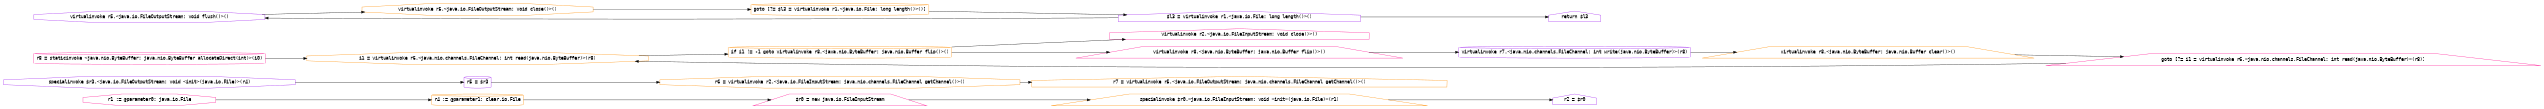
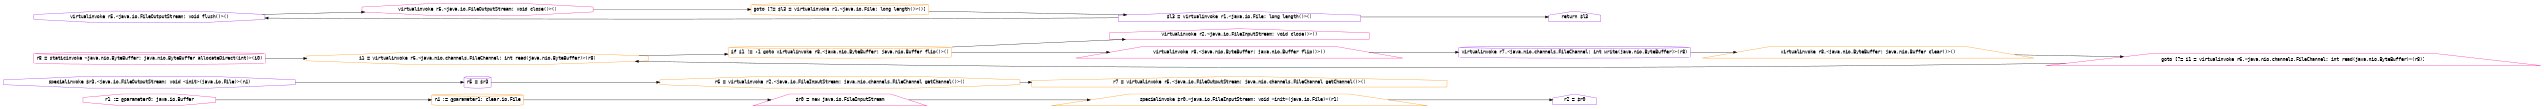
  digraph {
    fontname="DejaVu Sans Mono"
    rankdir=LR
    node [color=darkorange fontname="DejaVu Sans Mono" shape=octagon]
    edge [fontname="DejaVu Sans Mono"]
-   "r1 := @parameter0: java.io.File" [color=deeppink]
+   "r1 := @parameter0: java.io.File" [color=deeppink label="r1 := @parameter0: java.io.Buffer"]
    n2 [label="r4 := @parameter1: clear.io.File" shape=cylinder]
    "$r0 = new java.io.FileInputStream" [color=deeppink shape=trapezium]
    "specialinvoke $r0.<java.io.FileInputStream: void <init>(java.io.File)>(r1)" [shape=trapezium]
    "r2 = $r0" [color=purple shape=house]
    "specialinvoke $r3.<java.io.FileOutputStream: void <init>(java.io.File)>(r4)" [color=purple]
    "r5 = $r3" [color=purple shape=cylinder]
    "r6 = virtualinvoke r2.<java.io.FileInputStream: java.nio.channels.FileChannel getChannel()>()"
    "r7 = virtualinvoke r5.<java.io.FileOutputStream: java.nio.channels.FileChannel getChannel()>()" [shape=house]
    "r8 = staticinvoke <java.nio.ByteBuffer: java.nio.ByteBuffer allocateDirect(int)>(i0)" [color=deeppink shape=cylinder]
    "i1 = virtualinvoke r6.<java.nio.channels.FileChannel: int read(java.nio.ByteBuffer)>(r8)"
    "if i1 != -1 goto virtualinvoke r8.<java.nio.ByteBuffer: java.nio.Buffer flip()>()" [shape=cylinder]
    "virtualinvoke r2.<java.io.FileInputStream: void close()>()" [color=deeppink shape=house]
    "virtualinvoke r8.<java.nio.ByteBuffer: java.nio.Buffer flip()>()" [color=deeppink shape=trapezium]
    "virtualinvoke r7.<java.nio.channels.FileChannel: int write(java.nio.ByteBuffer)>(r8)" [color=purple shape=cylinder]
    "virtualinvoke r5.<java.io.FileOutputStream: void flush()>()" [color=purple]
-   "virtualinvoke r5.<java.io.FileOutputStream: void close()>()"
+   "virtualinvoke r5.<java.io.FileOutputStream: void close()>()" [color=deeppink]
    "goto [?= $l3 = virtualinvoke r1.<java.io.File: long length()>()]" [shape=cylinder]
    "$l3 = virtualinvoke r1.<java.io.File: long length()>()" [color=purple shape=house]
    "return $l3" [color=purple shape=house]
    "virtualinvoke r8.<java.nio.ByteBuffer: java.nio.Buffer clear()>()" [shape=trapezium]
    "goto [?= i1 = virtualinvoke r6.<java.nio.channels.FileChannel: int read(java.nio.ByteBuffer)>(r8)]" [color=deeppink shape=trapezium]
    "r1 := @parameter0: java.io.File" -> n2
    n2 -> "$r0 = new java.io.FileInputStream"
    "$r0 = new java.io.FileInputStream" -> "specialinvoke $r0.<java.io.FileInputStream: void <init>(java.io.File)>(r1)"
    "specialinvoke $r0.<java.io.FileInputStream: void <init>(java.io.File)>(r1)" -> "r2 = $r0"
    "specialinvoke $r3.<java.io.FileOutputStream: void <init>(java.io.File)>(r4)" -> "r5 = $r3"
    "r5 = $r3" -> "r6 = virtualinvoke r2.<java.io.FileInputStream: java.nio.channels.FileChannel getChannel()>()"
    "r6 = virtualinvoke r2.<java.io.FileInputStream: java.nio.channels.FileChannel getChannel()>()" -> "r7 = virtualinvoke r5.<java.io.FileOutputStream: java.nio.channels.FileChannel getChannel()>()"
    "r8 = staticinvoke <java.nio.ByteBuffer: java.nio.ByteBuffer allocateDirect(int)>(i0)" -> "i1 = virtualinvoke r6.<java.nio.channels.FileChannel: int read(java.nio.ByteBuffer)>(r8)"
    "i1 = virtualinvoke r6.<java.nio.channels.FileChannel: int read(java.nio.ByteBuffer)>(r8)" -> "if i1 != -1 goto virtualinvoke r8.<java.nio.ByteBuffer: java.nio.Buffer flip()>()"
    "if i1 != -1 goto virtualinvoke r8.<java.nio.ByteBuffer: java.nio.Buffer flip()>()" -> "virtualinvoke r2.<java.io.FileInputStream: void close()>()"
    "if i1 != -1 goto virtualinvoke r8.<java.nio.ByteBuffer: java.nio.Buffer flip()>()" -> "virtualinvoke r8.<java.nio.ByteBuffer: java.nio.Buffer flip()>()"
    "virtualinvoke r8.<java.nio.ByteBuffer: java.nio.Buffer flip()>()" -> "virtualinvoke r7.<java.nio.channels.FileChannel: int write(java.nio.ByteBuffer)>(r8)"
    "virtualinvoke r7.<java.nio.channels.FileChannel: int write(java.nio.ByteBuffer)>(r8)" -> "virtualinvoke r8.<java.nio.ByteBuffer: java.nio.Buffer clear()>()"
    "virtualinvoke r5.<java.io.FileOutputStream: void flush()>()" -> "virtualinvoke r5.<java.io.FileOutputStream: void close()>()"
    "virtualinvoke r5.<java.io.FileOutputStream: void close()>()" -> "goto [?= $l3 = virtualinvoke r1.<java.io.File: long length()>()]"
    "goto [?= $l3 = virtualinvoke r1.<java.io.File: long length()>()]" -> "$l3 = virtualinvoke r1.<java.io.File: long length()>()"
    "$l3 = virtualinvoke r1.<java.io.File: long length()>()" -> "virtualinvoke r5.<java.io.FileOutputStream: void flush()>()"
    "$l3 = virtualinvoke r1.<java.io.File: long length()>()" -> "return $l3"
    "virtualinvoke r8.<java.nio.ByteBuffer: java.nio.Buffer clear()>()" -> "goto [?= i1 = virtualinvoke r6.<java.nio.channels.FileChannel: int read(java.nio.ByteBuffer)>(r8)]"
    "goto [?= i1 = virtualinvoke r6.<java.nio.channels.FileChannel: int read(java.nio.ByteBuffer)>(r8)]" -> "i1 = virtualinvoke r6.<java.nio.channels.FileChannel: int read(java.nio.ByteBuffer)>(r8)"
  }
